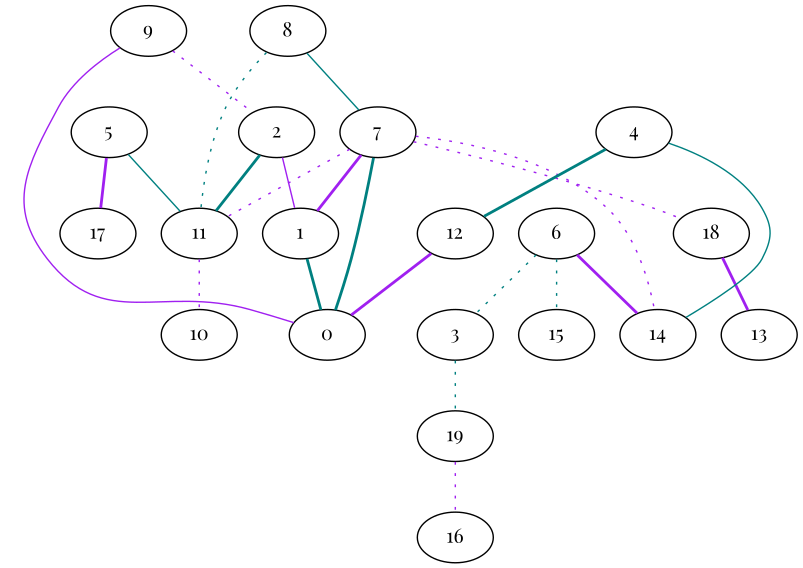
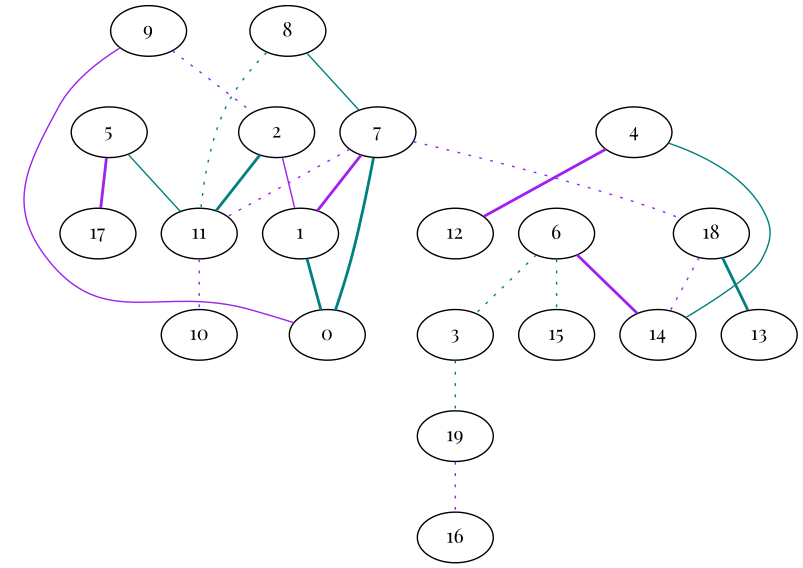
  digraph {
    fontname="Playfair Display"
    node [fontname="Playfair Display"]
    edge [color=purple dir=none fontname="Playfair Display" style=dotted]
    2
    11
    1
    10
    3
    19
    16
    6
    15
    14
    8
    7
    18
    0
    5
    17
    9
    13
    4
    12
    subgraph sub_1 {
      2
      11
      1
      10
      3
      19
      16
      6
      15
      14
      8
      7
      18
      0
      5
      17
      9
      13
      4
      12
    }
    2 -> 11 [color=teal style=bold]
    2 -> 1 [style=solid]
    11 -> 10
    1 -> 0 [color=teal style=bold]
    3 -> 19 [color=teal]
    19 -> 16
    6 -> 3 [color=teal]
    6 -> 15 [color=teal]
    6 -> 14 [style=bold]
    8 -> 11 [color=teal]
    8 -> 7 [color=teal style=solid]
    7 -> 11
    7 -> 1 [style=bold]
-   7 -> 14
+   18 -> 14
    7 -> 18
    7 -> 0 [color=teal style=bold]
-   18 -> 13 [style=bold]
+   18 -> 13 [color=teal style=bold]
    5 -> 11 [color=teal style=solid]
    5 -> 17 [style=bold]
    9 -> 2
    9 -> 0 [style=solid]
    4 -> 14 [color=teal style=solid]
-   4 -> 12 [color=teal style=bold]
-   12 -> 0 [style=bold]
+   4 -> 12 [style=bold]
  }
